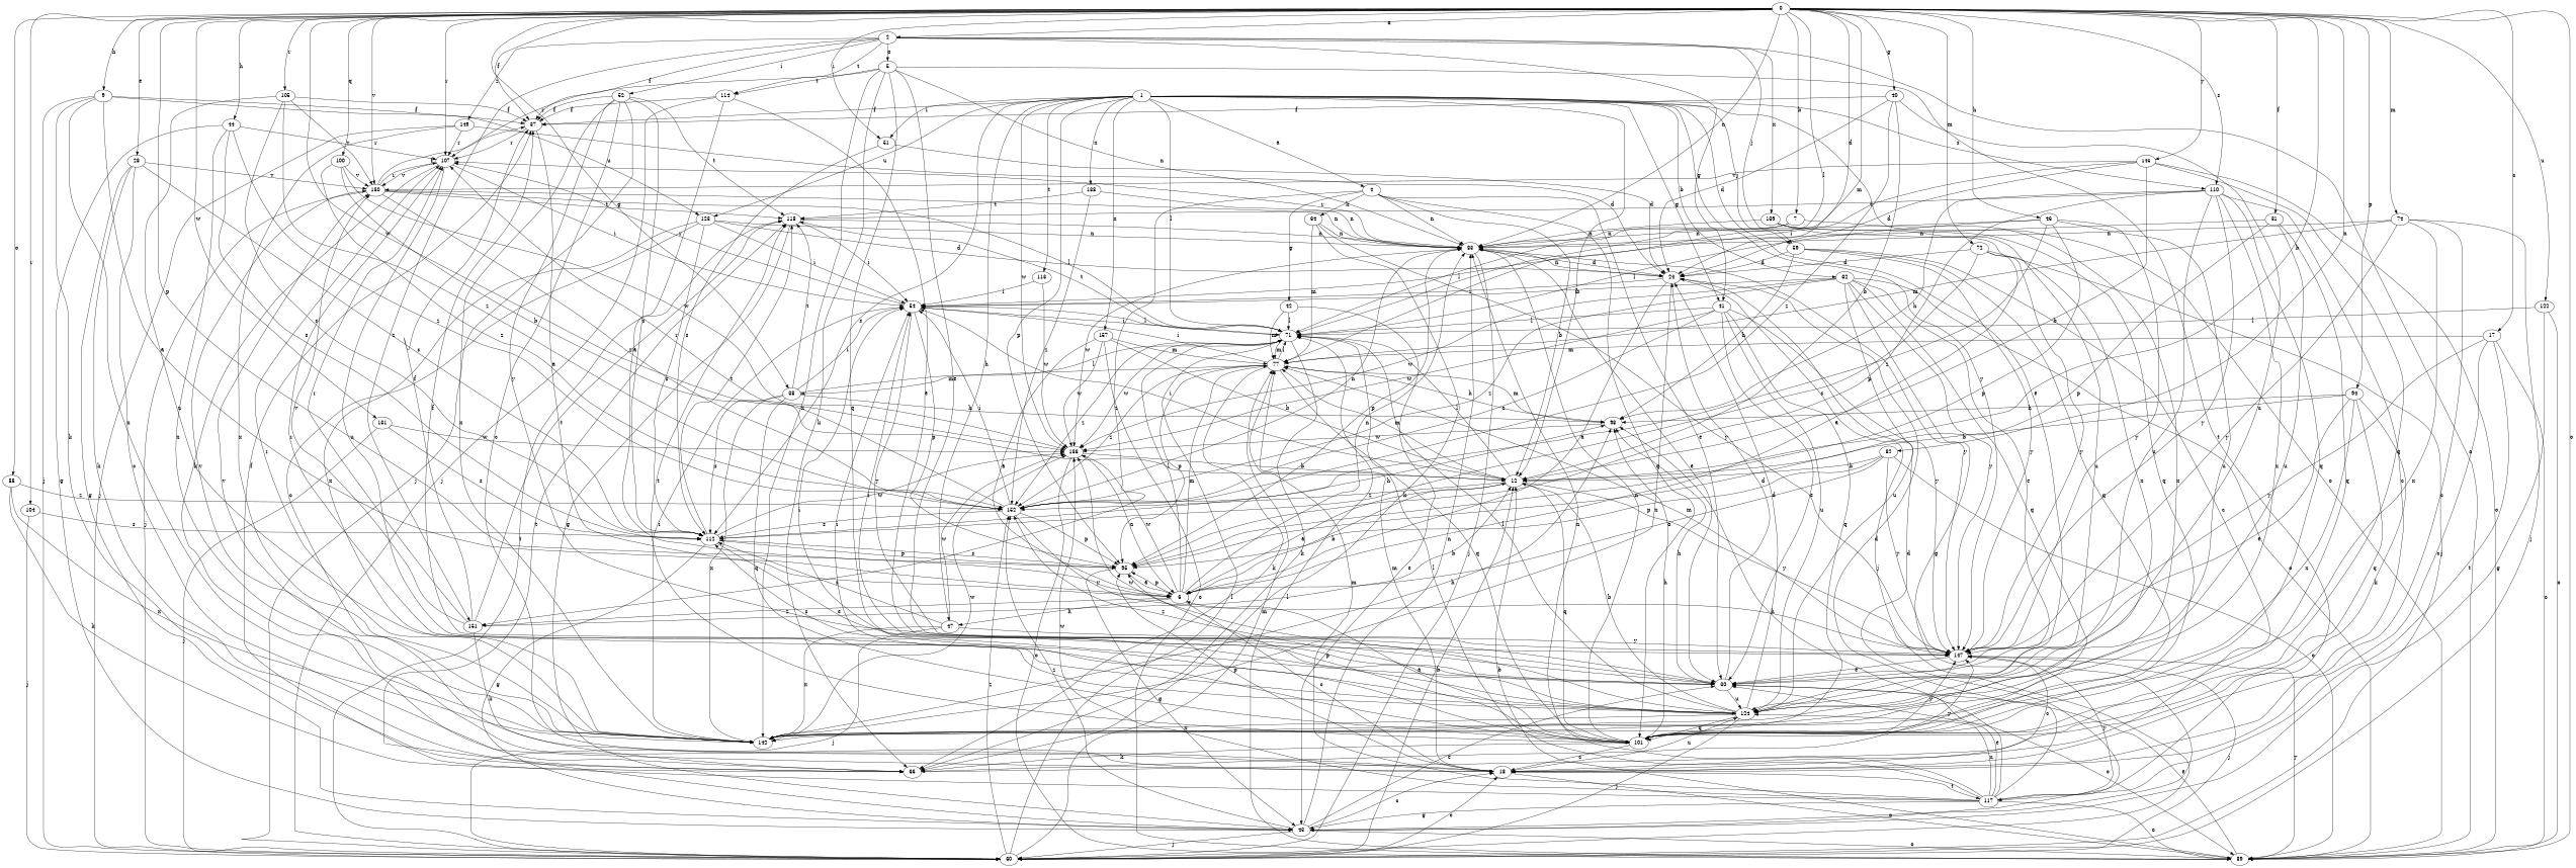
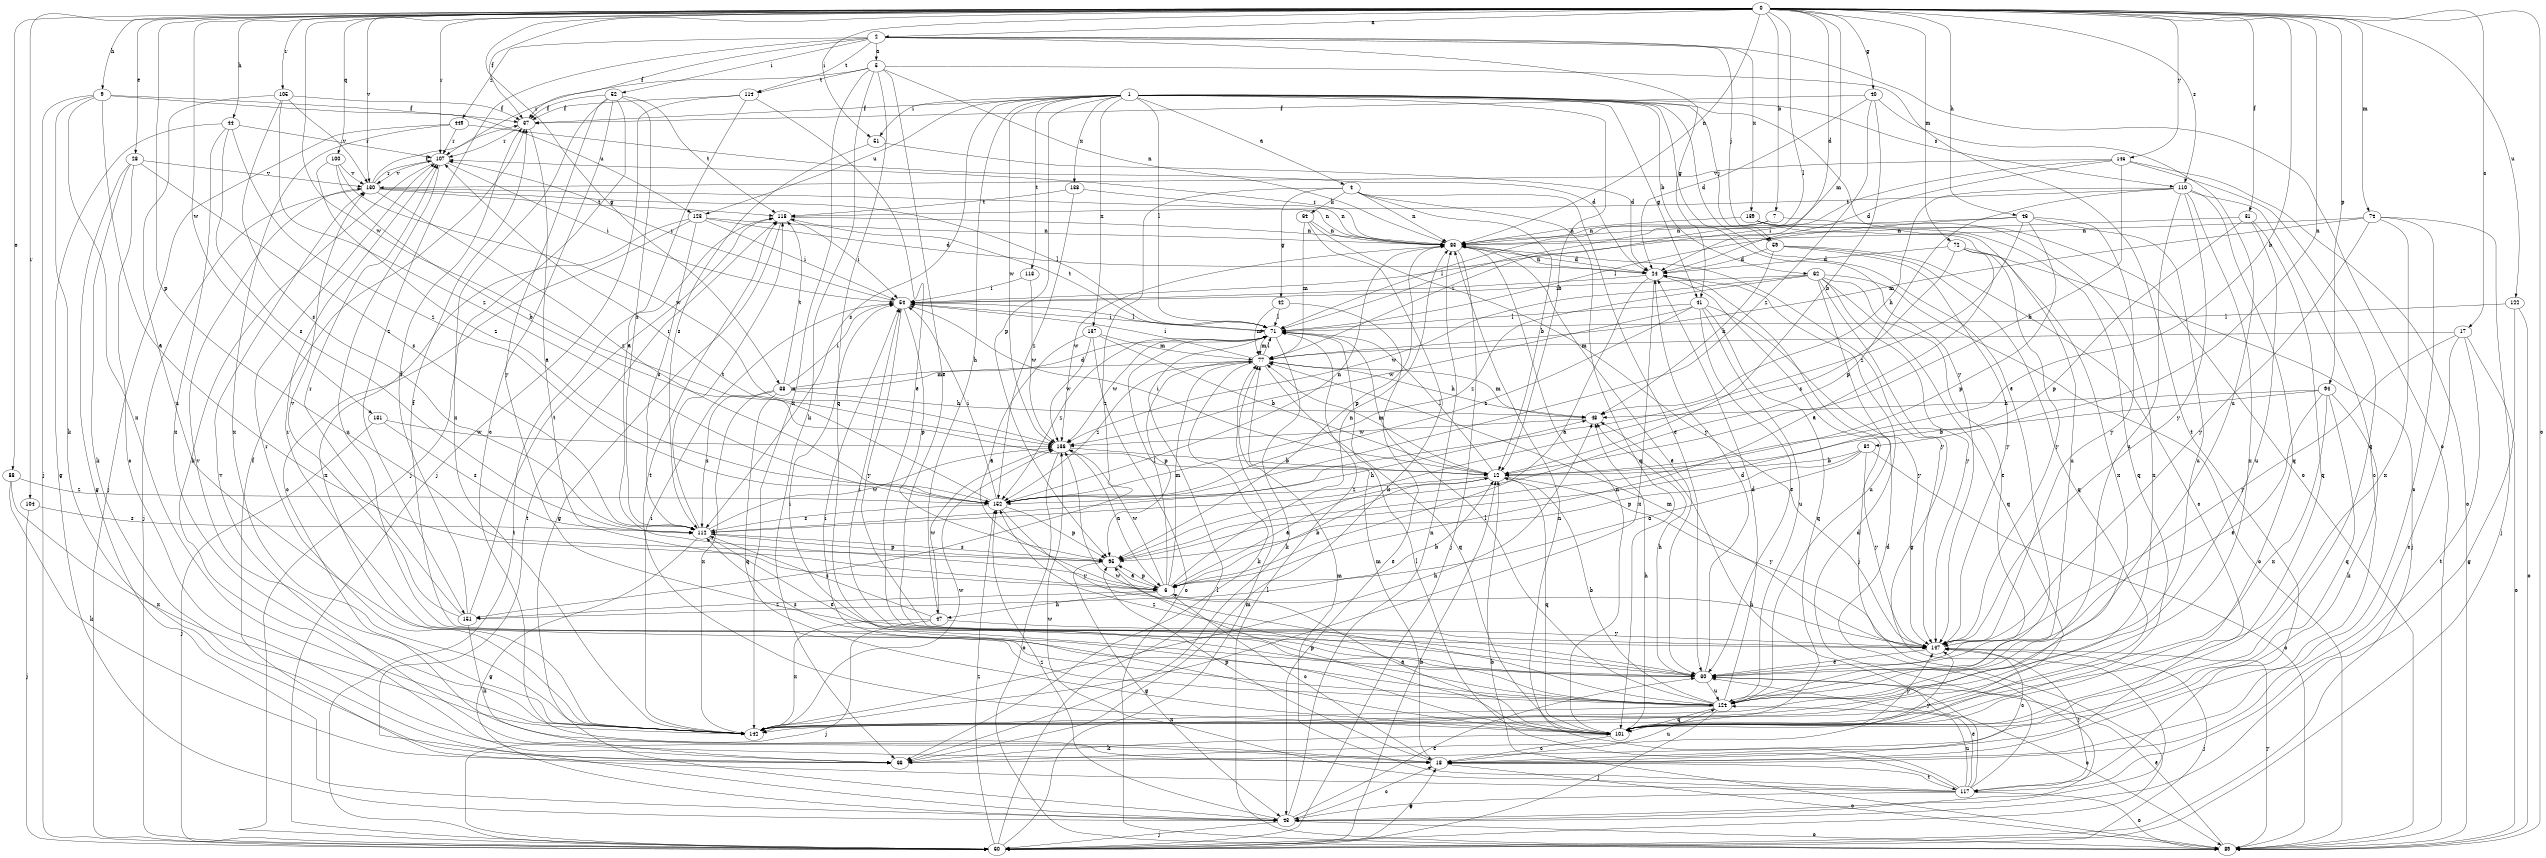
  strict digraph {
    0
    2
    7
    9
    12
    17
    24
    28
    31
    37
    38
    40
    44
    46
    51
    71
    72
    74
    77
    82
    83
    88
    89
    94
    95
    100
    104
    105
    107
    110
    122
    130
    131
    136
    145
    41
    59
    5
    52
    114
    139
-   149
+   149 [label=449]
    151
    142
    123
    66
    6
    60
    147
    101
    54
    152
    117
    18
    112
    43
    124
-   48 [label=98]
+   48
    118
    30
    1
    4
    47
    62
    113
-   137 [label=157]
+   137
    138
    42
    64
    0 -> 2 [label=a]
    0 -> 7 [label=b]
    0 -> 9 [label=h]
    0 -> 12 [label=b]
    0 -> 17 [label=c]
    0 -> 24 [label=d]
    0 -> 28 [label=e]
    0 -> 31 [label=f]
    0 -> 37 [label=f]
    0 -> 38 [label=g]
    0 -> 40 [label=g]
    0 -> 44 [label=h]
    0 -> 46 [label=h]
    0 -> 51 [label=i]
    0 -> 71 [label=l]
    0 -> 72 [label=m]
    0 -> 74 [label=m]
    0 -> 77 [label=m]
    0 -> 82 [label=n]
    0 -> 83 [label=n]
    0 -> 88 [label=o]
    0 -> 89 [label=o]
    0 -> 94 [label=p]
    0 -> 95 [label=p]
    0 -> 100 [label=q]
    0 -> 104 [label=r]
    0 -> 105 [label=r]
    0 -> 107 [label=r]
    0 -> 110 [label=s]
    0 -> 122 [label=u]
    0 -> 130 [label=v]
    0 -> 131 [label=w]
    0 -> 136 [label=w]
    0 -> 145 [label=y]
    2 -> 37 [label=f]
    2 -> 89 [label=o]
    2 -> 41 [label=g]
    2 -> 59 [label=j]
    2 -> 5 [label=a]
    2 -> 52 [label=i]
    2 -> 114 [label=t]
    2 -> 139 [label=x]
    2 -> 149 [label=z]
    2 -> 151 [label=z]
    7 -> 71 [label=l]
    7 -> 83 [label=n]
    7 -> 142 [label=x]
    9 -> 37 [label=f]
    9 -> 142 [label=x]
    9 -> 123 [label=u]
    9 -> 66 [label=k]
    9 -> 6 [label=a]
    9 -> 60 [label=j]
    12 -> 71 [label=l]
    12 -> 77 [label=m]
    12 -> 6 [label=a]
    12 -> 147 [label=y]
    12 -> 101 [label=q]
    12 -> 54 [label=i]
    12 -> 152 [label=z]
    17 -> 77 [label=m]
    17 -> 89 [label=o]
    17 -> 147 [label=y]
    17 -> 117 [label=t]
    17 -> 18 [label=c]
    24 -> 83 [label=n]
    24 -> 142 [label=x]
    24 -> 6 [label=a]
    24 -> 60 [label=j]
    24 -> 54 [label=i]
    28 -> 130 [label=v]
    28 -> 66 [label=k]
    28 -> 18 [label=c]
    28 -> 112 [label=s]
    28 -> 43 [label=g]
    31 -> 83 [label=n]
    31 -> 95 [label=p]
    31 -> 101 [label=q]
    31 -> 124 [label=u]
    37 -> 107 [label=r]
    37 -> 6 [label=a]
-   38 -> 71 [label=l]
+   38 -> 71 [label=d]
    38 -> 142 [label=x]
    38 -> 101 [label=q]
    38 -> 54 [label=i]
    38 -> 112 [label=s]
    38 -> 48 [label=h]
    38 -> 118 [label=t]
    40 -> 12 [label=b]
    40 -> 24 [label=d]
    40 -> 37 [label=f]
    40 -> 152 [label=z]
    40 -> 124 [label=u]
    44 -> 107 [label=r]
    44 -> 142 [label=x]
    44 -> 152 [label=z]
    44 -> 112 [label=s]
    44 -> 43 [label=g]
    46 -> 71 [label=l]
    46 -> 83 [label=n]
    46 -> 95 [label=p]
    46 -> 147 [label=y]
    46 -> 152 [label=z]
    46 -> 124 [label=u]
    51 -> 24 [label=d]
    51 -> 112 [label=s]
    71 -> 77 [label=m]
    71 -> 136 [label=w]
    71 -> 66 [label=k]
    71 -> 54 [label=i]
    71 -> 152 [label=z]
    71 -> 118 [label=t]
    72 -> 24 [label=d]
    72 -> 6 [label=a]
    72 -> 60 [label=j]
    72 -> 147 [label=y]
    72 -> 112 [label=s]
    74 -> 77 [label=m]
    74 -> 83 [label=n]
    74 -> 142 [label=x]
    74 -> 60 [label=j]
    74 -> 147 [label=y]
    74 -> 18 [label=c]
    77 -> 38 [label=m]
    77 -> 71 [label=l]
    77 -> 95 [label=p]
    77 -> 66 [label=k]
    77 -> 101 [label=q]
    77 -> 54 [label=i]
    77 -> 152 [label=z]
    77 -> 48 [label=h]
    82 -> 12 [label=b]
    82 -> 89 [label=o]
    82 -> 95 [label=p]
    82 -> 6 [label=a]
    82 -> 147 [label=y]
    83 -> 24 [label=d]
    83 -> 95 [label=p]
    83 -> 107 [label=r]
    83 -> 136 [label=w]
    83 -> 60 [label=j]
    83 -> 147 [label=y]
    83 -> 30 [label=e]
    88 -> 142 [label=x]
    88 -> 66 [label=k]
    88 -> 152 [label=z]
    89 -> 12 [label=b]
    89 -> 71 [label=l]
    89 -> 147 [label=y]
    89 -> 30 [label=e]
    94 -> 12 [label=b]
    94 -> 142 [label=x]
    94 -> 66 [label=k]
    94 -> 101 [label=q]
    94 -> 48 [label=h]
    94 -> 30 [label=e]
    95 -> 6 [label=a]
    95 -> 112 [label=s]
    95 -> 43 [label=g]
    100 -> 12 [label=b]
    100 -> 130 [label=v]
    100 -> 136 [label=w]
    100 -> 152 [label=z]
    104 -> 60 [label=j]
    104 -> 112 [label=s]
    105 -> 37 [label=f]
    105 -> 130 [label=v]
    105 -> 152 [label=z]
    105 -> 112 [label=s]
    105 -> 124 [label=u]
    107 -> 130 [label=v]
    107 -> 66 [label=k]
    107 -> 54 [label=i]
    107 -> 124 [label=u]
    110 -> 95 [label=p]
    110 -> 142 [label=x]
    110 -> 147 [label=y]
    110 -> 101 [label=q]
    110 -> 18 [label=c]
    110 -> 124 [label=u]
    110 -> 48 [label=h]
    110 -> 118 [label=t]
    122 -> 71 [label=l]
    122 -> 89 [label=o]
    122 -> 43 [label=g]
    130 -> 37 [label=f]
    130 -> 71 [label=l]
    130 -> 83 [label=n]
    130 -> 107 [label=r]
    130 -> 60 [label=j]
    130 -> 152 [label=z]
    130 -> 118 [label=t]
    131 -> 136 [label=w]
    131 -> 60 [label=j]
    131 -> 112 [label=s]
    136 -> 12 [label=b]
    136 -> 89 [label=o]
    136 -> 6 [label=a]
    145 -> 12 [label=b]
    145 -> 24 [label=d]
    145 -> 89 [label=o]
    145 -> 130 [label=v]
    145 -> 101 [label=q]
    145 -> 54 [label=i]
    41 -> 71 [label=l]
    41 -> 136 [label=w]
    41 -> 147 [label=y]
    41 -> 101 [label=q]
    41 -> 152 [label=z]
    41 -> 124 [label=u]
    41 -> 30 [label=e]
    59 -> 24 [label=d]
    59 -> 147 [label=y]
    59 -> 101 [label=q]
    59 -> 18 [label=c]
    59 -> 48 [label=h]
    5 -> 83 [label=n]
    5 -> 107 [label=r]
    5 -> 114 [label=t]
    5 -> 142 [label=x]
    5 -> 66 [label=k]
    5 -> 101 [label=q]
    5 -> 117 [label=t]
    5 -> 30 [label=e]
    52 -> 37 [label=f]
    52 -> 142 [label=x]
    52 -> 60 [label=j]
    52 -> 147 [label=y]
    52 -> 18 [label=c]
    52 -> 112 [label=s]
    52 -> 118 [label=t]
    114 -> 37 [label=f]
    114 -> 6 [label=a]
    114 -> 60 [label=j]
    114 -> 30 [label=e]
    139 -> 83 [label=n]
    139 -> 142 [label=x]
    139 -> 101 [label=q]
    139 -> 124 [label=u]
    149 -> 24 [label=d]
    149 -> 107 [label=r]
    149 -> 142 [label=x]
    149 -> 60 [label=j]
    151 -> 12 [label=b]
    151 -> 37 [label=f]
    151 -> 107 [label=r]
    151 -> 130 [label=v]
    151 -> 66 [label=k]
    151 -> 118 [label=t]
    142 -> 107 [label=r]
    142 -> 130 [label=v]
    142 -> 136 [label=w]
    142 -> 54 [label=i]
    142 -> 48 [label=h]
    123 -> 24 [label=d]
    123 -> 83 [label=n]
    123 -> 142 [label=x]
    123 -> 54 [label=i]
    123 -> 18 [label=c]
    123 -> 112 [label=s]
    66 -> 147 [label=y]
    6 -> 12 [label=b]
    6 -> 71 [label=l]
    6 -> 77 [label=m]
    6 -> 83 [label=n]
    6 -> 95 [label=p]
    6 -> 136 [label=w]
    6 -> 151 [label=z]
    6 -> 18 [label=c]
    6 -> 47 [label=h]
    60 -> 12 [label=b]
    60 -> 71 [label=l]
    60 -> 77 [label=m]
    60 -> 152 [label=z]
    60 -> 18 [label=c]
    60 -> 118 [label=t]
    147 -> 77 [label=m]
    147 -> 60 [label=j]
    147 -> 18 [label=c]
    147 -> 30 [label=e]
    101 -> 83 [label=n]
    101 -> 95 [label=p]
    101 -> 66 [label=k]
    101 -> 6 [label=a]
    101 -> 147 [label=y]
    101 -> 54 [label=i]
    101 -> 18 [label=c]
    101 -> 48 [label=h]
    101 -> 118 [label=t]
    54 -> 71 [label=l]
    54 -> 95 [label=p]
    54 -> 107 [label=r]
    54 -> 147 [label=y]
    152 -> 83 [label=n]
    152 -> 95 [label=p]
    152 -> 107 [label=r]
    152 -> 147 [label=y]
    152 -> 54 [label=i]
    152 -> 112 [label=s]
    117 -> 24 [label=d]
    117 -> 37 [label=f]
    117 -> 71 [label=l]
    117 -> 77 [label=m]
    117 -> 83 [label=n]
    117 -> 89 [label=o]
    117 -> 136 [label=w]
    117 -> 147 [label=y]
    117 -> 43 [label=g]
    117 -> 124 [label=u]
    117 -> 48 [label=h]
    117 -> 30 [label=e]
    18 -> 77 [label=m]
    18 -> 89 [label=o]
    18 -> 95 [label=p]
    18 -> 130 [label=v]
    18 -> 117 [label=t]
    18 -> 124 [label=u]
    112 -> 95 [label=p]
    112 -> 136 [label=w]
    112 -> 43 [label=g]
    112 -> 48 [label=h]
    112 -> 118 [label=t]
    112 -> 30 [label=e]
    43 -> 24 [label=d]
    43 -> 83 [label=n]
    43 -> 89 [label=o]
    43 -> 60 [label=j]
    43 -> 152 [label=z]
    43 -> 18 [label=c]
    43 -> 118 [label=t]
    43 -> 30 [label=e]
    124 -> 12 [label=b]
    124 -> 24 [label=d]
    124 -> 71 [label=l]
    124 -> 107 [label=r]
    124 -> 136 [label=w]
    124 -> 142 [label=x]
    124 -> 60 [label=j]
    124 -> 101 [label=q]
    124 -> 54 [label=i]
    124 -> 152 [label=z]
    48 -> 77 [label=m]
    48 -> 136 [label=w]
    118 -> 83 [label=n]
    118 -> 54 [label=i]
    118 -> 43 [label=g]
    30 -> 24 [label=d]
    30 -> 37 [label=f]
    30 -> 89 [label=o]
    30 -> 54 [label=i]
    30 -> 112 [label=s]
    30 -> 124 [label=u]
    30 -> 48 [label=h]
    1 -> 12 [label=b]
    1 -> 37 [label=f]
    1 -> 51 [label=i]
    1 -> 71 [label=l]
    1 -> 89 [label=o]
    1 -> 95 [label=p]
    1 -> 110 [label=s]
    1 -> 136 [label=w]
    1 -> 41 [label=g]
    1 -> 59 [label=j]
    1 -> 123 [label=u]
    1 -> 147 [label=y]
    1 -> 112 [label=s]
    1 -> 30 [label=e]
    1 -> 4 [label=a]
    1 -> 47 [label=h]
    1 -> 62 [label=b]
    1 -> 113 [label=t]
    1 -> 137 [label=x]
    1 -> 138 [label=x]
    4 -> 12 [label=b]
    4 -> 83 [label=n]
    4 -> 151 [label=z]
    4 -> 101 [label=q]
    4 -> 30 [label=e]
    4 -> 42 [label=g]
    4 -> 64 [label=k]
    47 -> 136 [label=w]
    47 -> 142 [label=x]
    47 -> 60 [label=j]
    47 -> 147 [label=y]
    47 -> 112 [label=s]
    62 -> 89 [label=o]
    62 -> 136 [label=w]
    62 -> 147 [label=y]
    62 -> 101 [label=q]
    62 -> 54 [label=i]
    62 -> 152 [label=z]
    62 -> 43 [label=g]
    62 -> 124 [label=u]
    62 -> 30 [label=e]
    113 -> 136 [label=w]
    113 -> 54 [label=i]
    137 -> 12 [label=b]
    137 -> 77 [label=m]
    137 -> 89 [label=o]
    137 -> 136 [label=w]
    137 -> 6 [label=a]
    138 -> 83 [label=n]
    138 -> 152 [label=z]
    138 -> 118 [label=t]
    42 -> 71 [label=l]
    42 -> 77 [label=m]
    42 -> 43 [label=e]
    64 -> 77 [label=m]
    64 -> 83 [label=n]
    64 -> 66 [label=k]
    64 -> 147 [label=y]
  }
